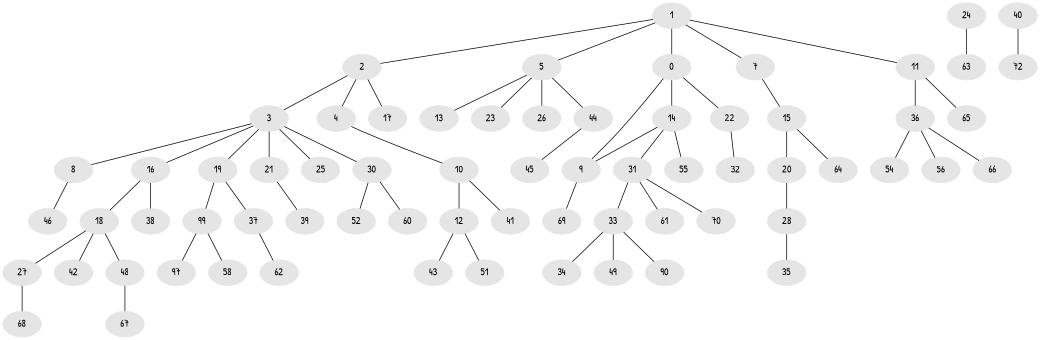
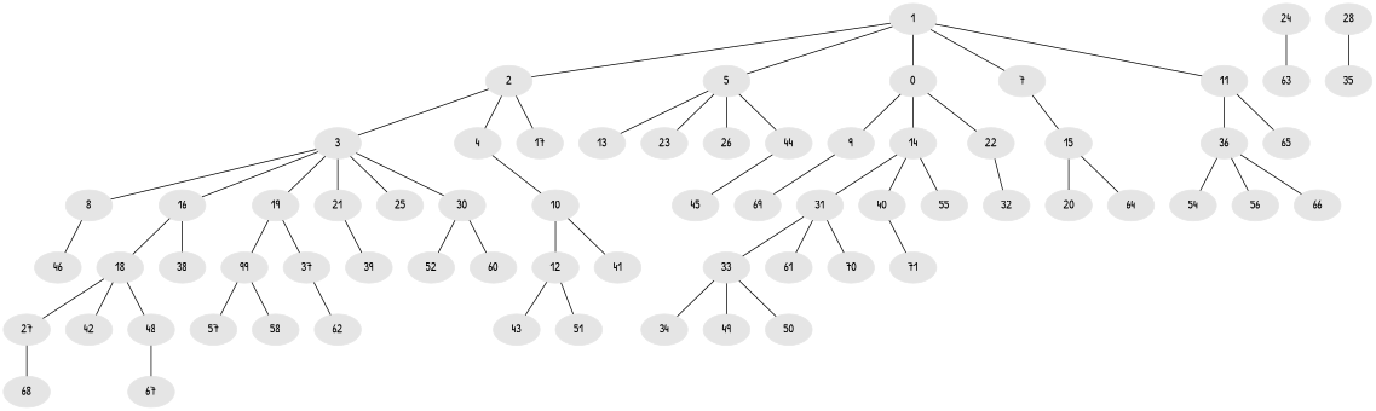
  graph {
    fontname="Patrick Hand"
    node [color=gray90 fontname="Patrick Hand" style=filled]
    edge [fontname="Patrick Hand"]
    1
    2
    5
    n4 [label=0]
    7
    11
    3
    4
    17
    13
    23
    26
    44
    9
    14
    22
    15
    36
    65
    8
    16
    19
    21
    25
    30
    10
    46
    18
    38
    n30 [label=99]
    37
    39
    24
    63
    52
    60
    12
    41
    45
    69
    31
    40
    55
    32
    20
    64
    43
    51
    54
    56
    66
    33
    61
    70
-   71 [label=72]
+   71
    28
    27
    42
    48
    68
    67
-   57 [label=97]
+   57
    58
    62
    35
    34
    49
-   50 [label=90]
+   50
    1 -- 2
    1 -- 5
    1 -- n4
    1 -- 7
    1 -- 11
    2 -- 3
    2 -- 4
    2 -- 17
    5 -- 13
    5 -- 23
    5 -- 26
    5 -- 44
    n4 -- 9
    n4 -- 14
    n4 -- 22
    7 -- 15
    11 -- 36
    11 -- 65
    3 -- 8
    3 -- 16
    3 -- 19
    3 -- 21
    3 -- 25
    3 -- 30
    4 -- 10
    44 -- 45
    9 -- 69
    14 -- 31
-   14 -- 9
+   14 -- 40
    14 -- 55
    22 -- 32
    15 -- 20
    15 -- 64
    36 -- 54
    36 -- 56
    36 -- 66
    8 -- 46
    16 -- 18
    16 -- 38
    19 -- n30
    19 -- 37
    21 -- 39
    30 -- 52
    30 -- 60
    10 -- 12
    10 -- 41
    18 -- 27
    18 -- 42
    18 -- 48
    n30 -- 57
    n30 -- 58
    37 -- 62
    24 -- 63
    12 -- 43
    12 -- 51
    31 -- 33
    31 -- 61
    31 -- 70
    40 -- 71
-   20 -- 28
    33 -- 34
    33 -- 49
    33 -- 50
    28 -- 35
    27 -- 68
    48 -- 67
  }
